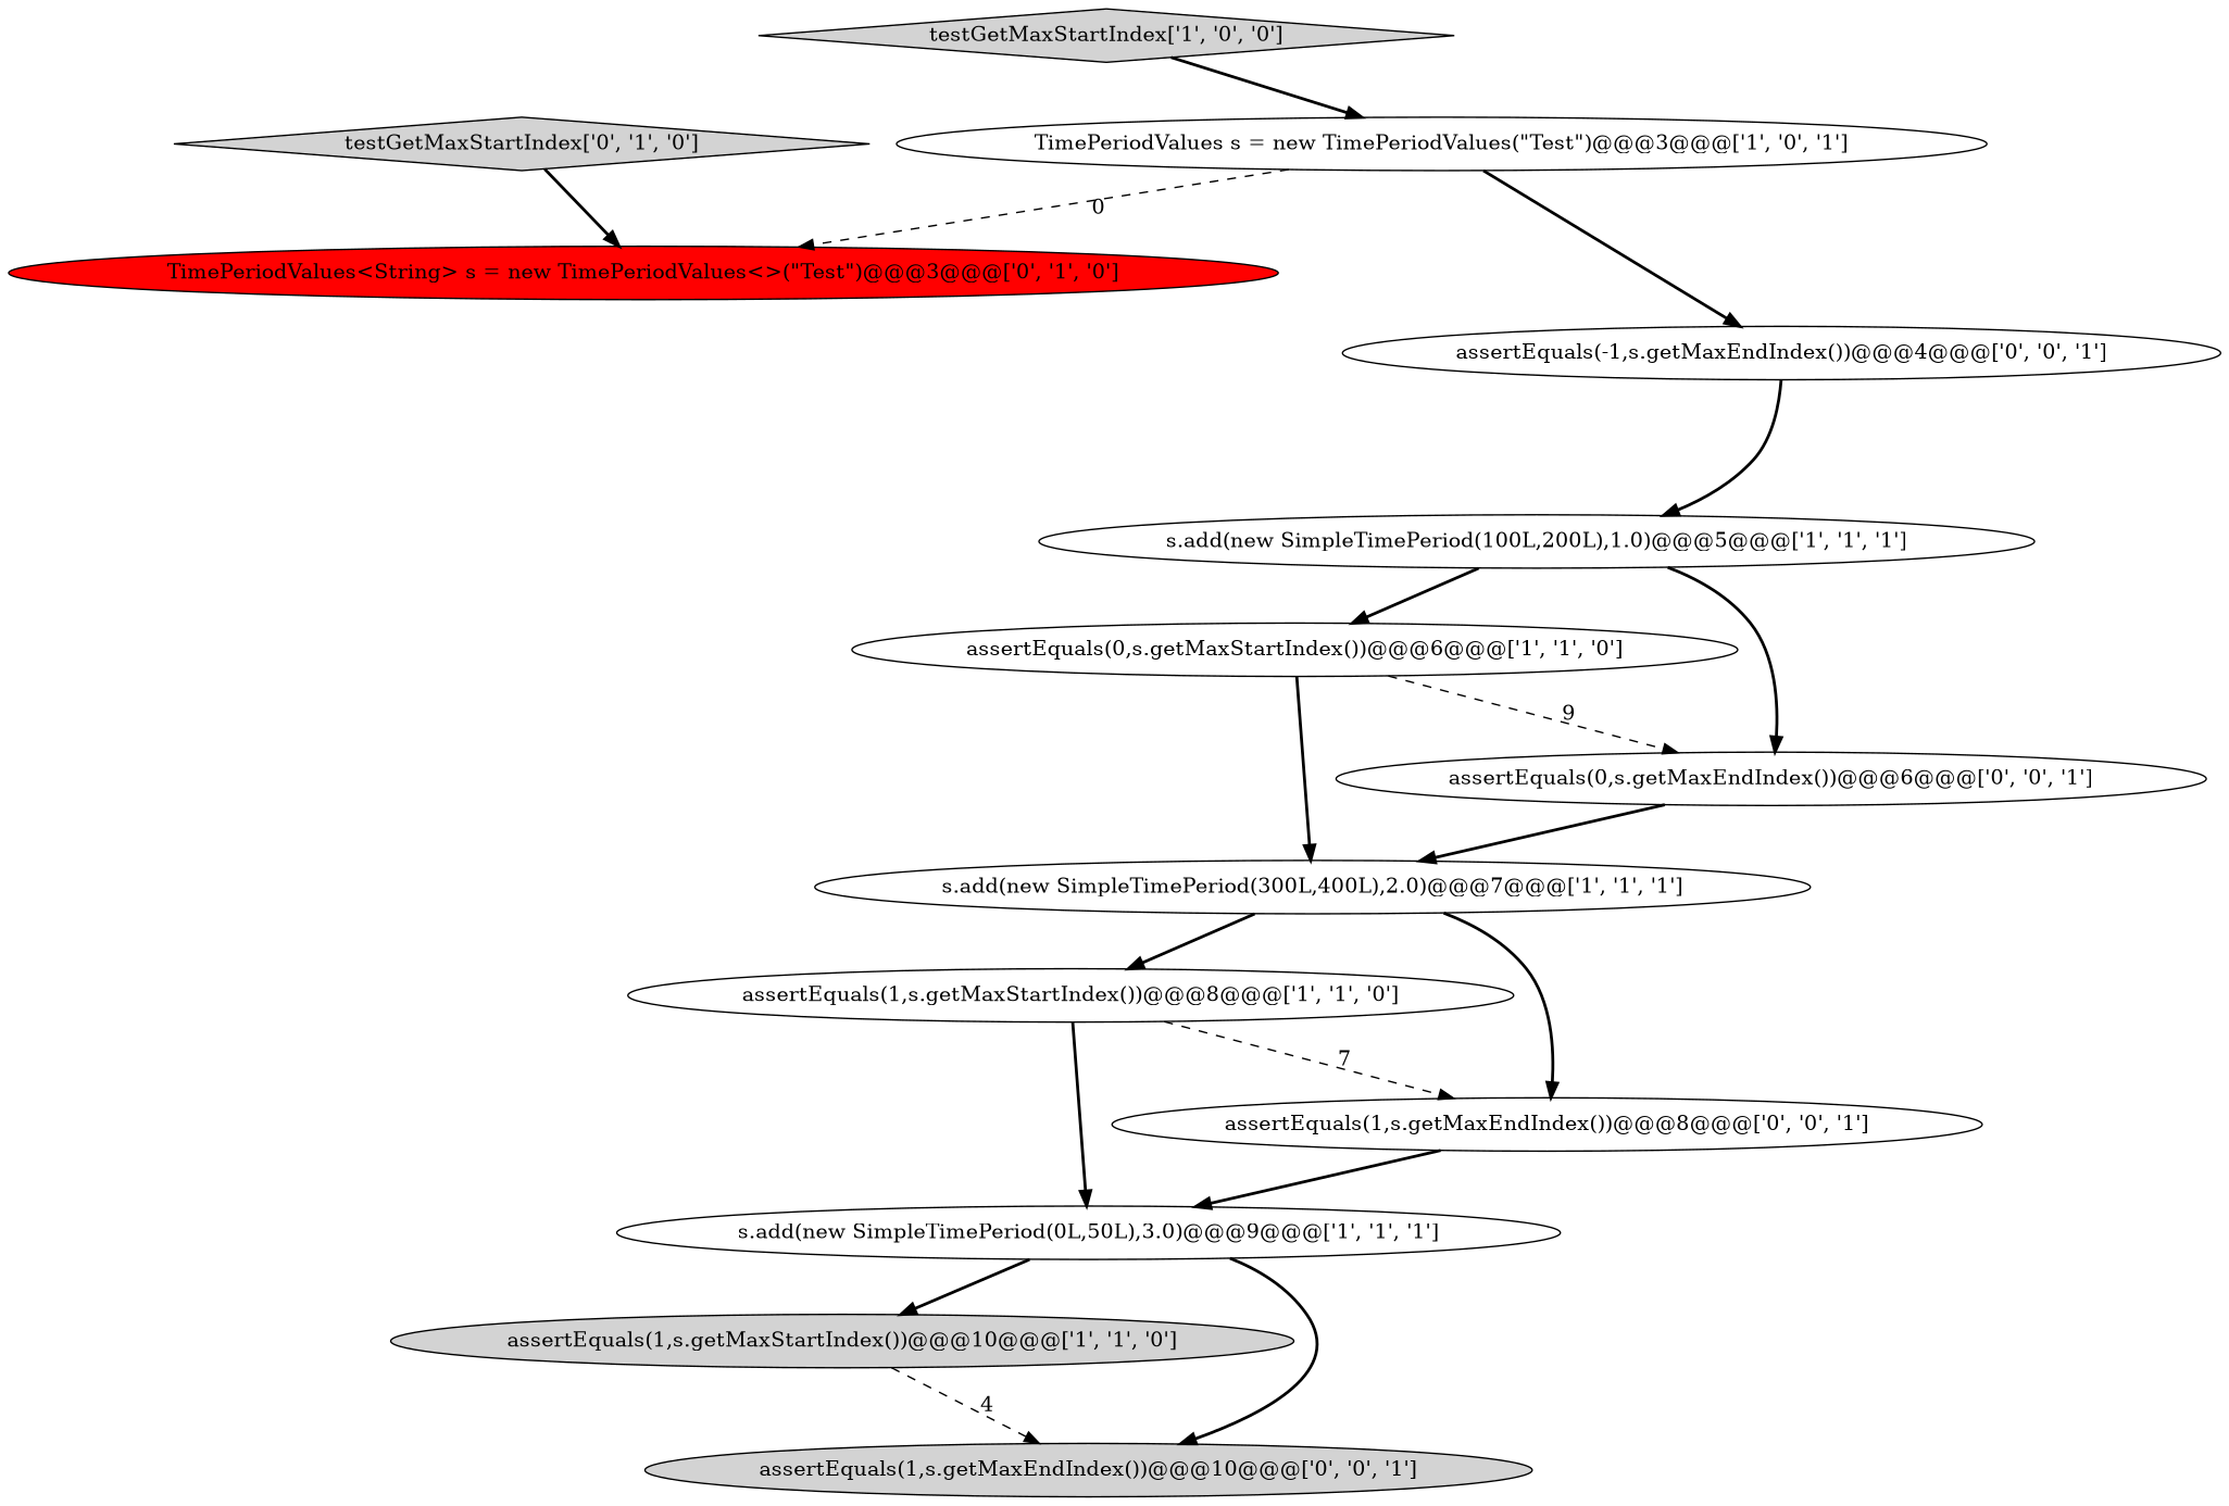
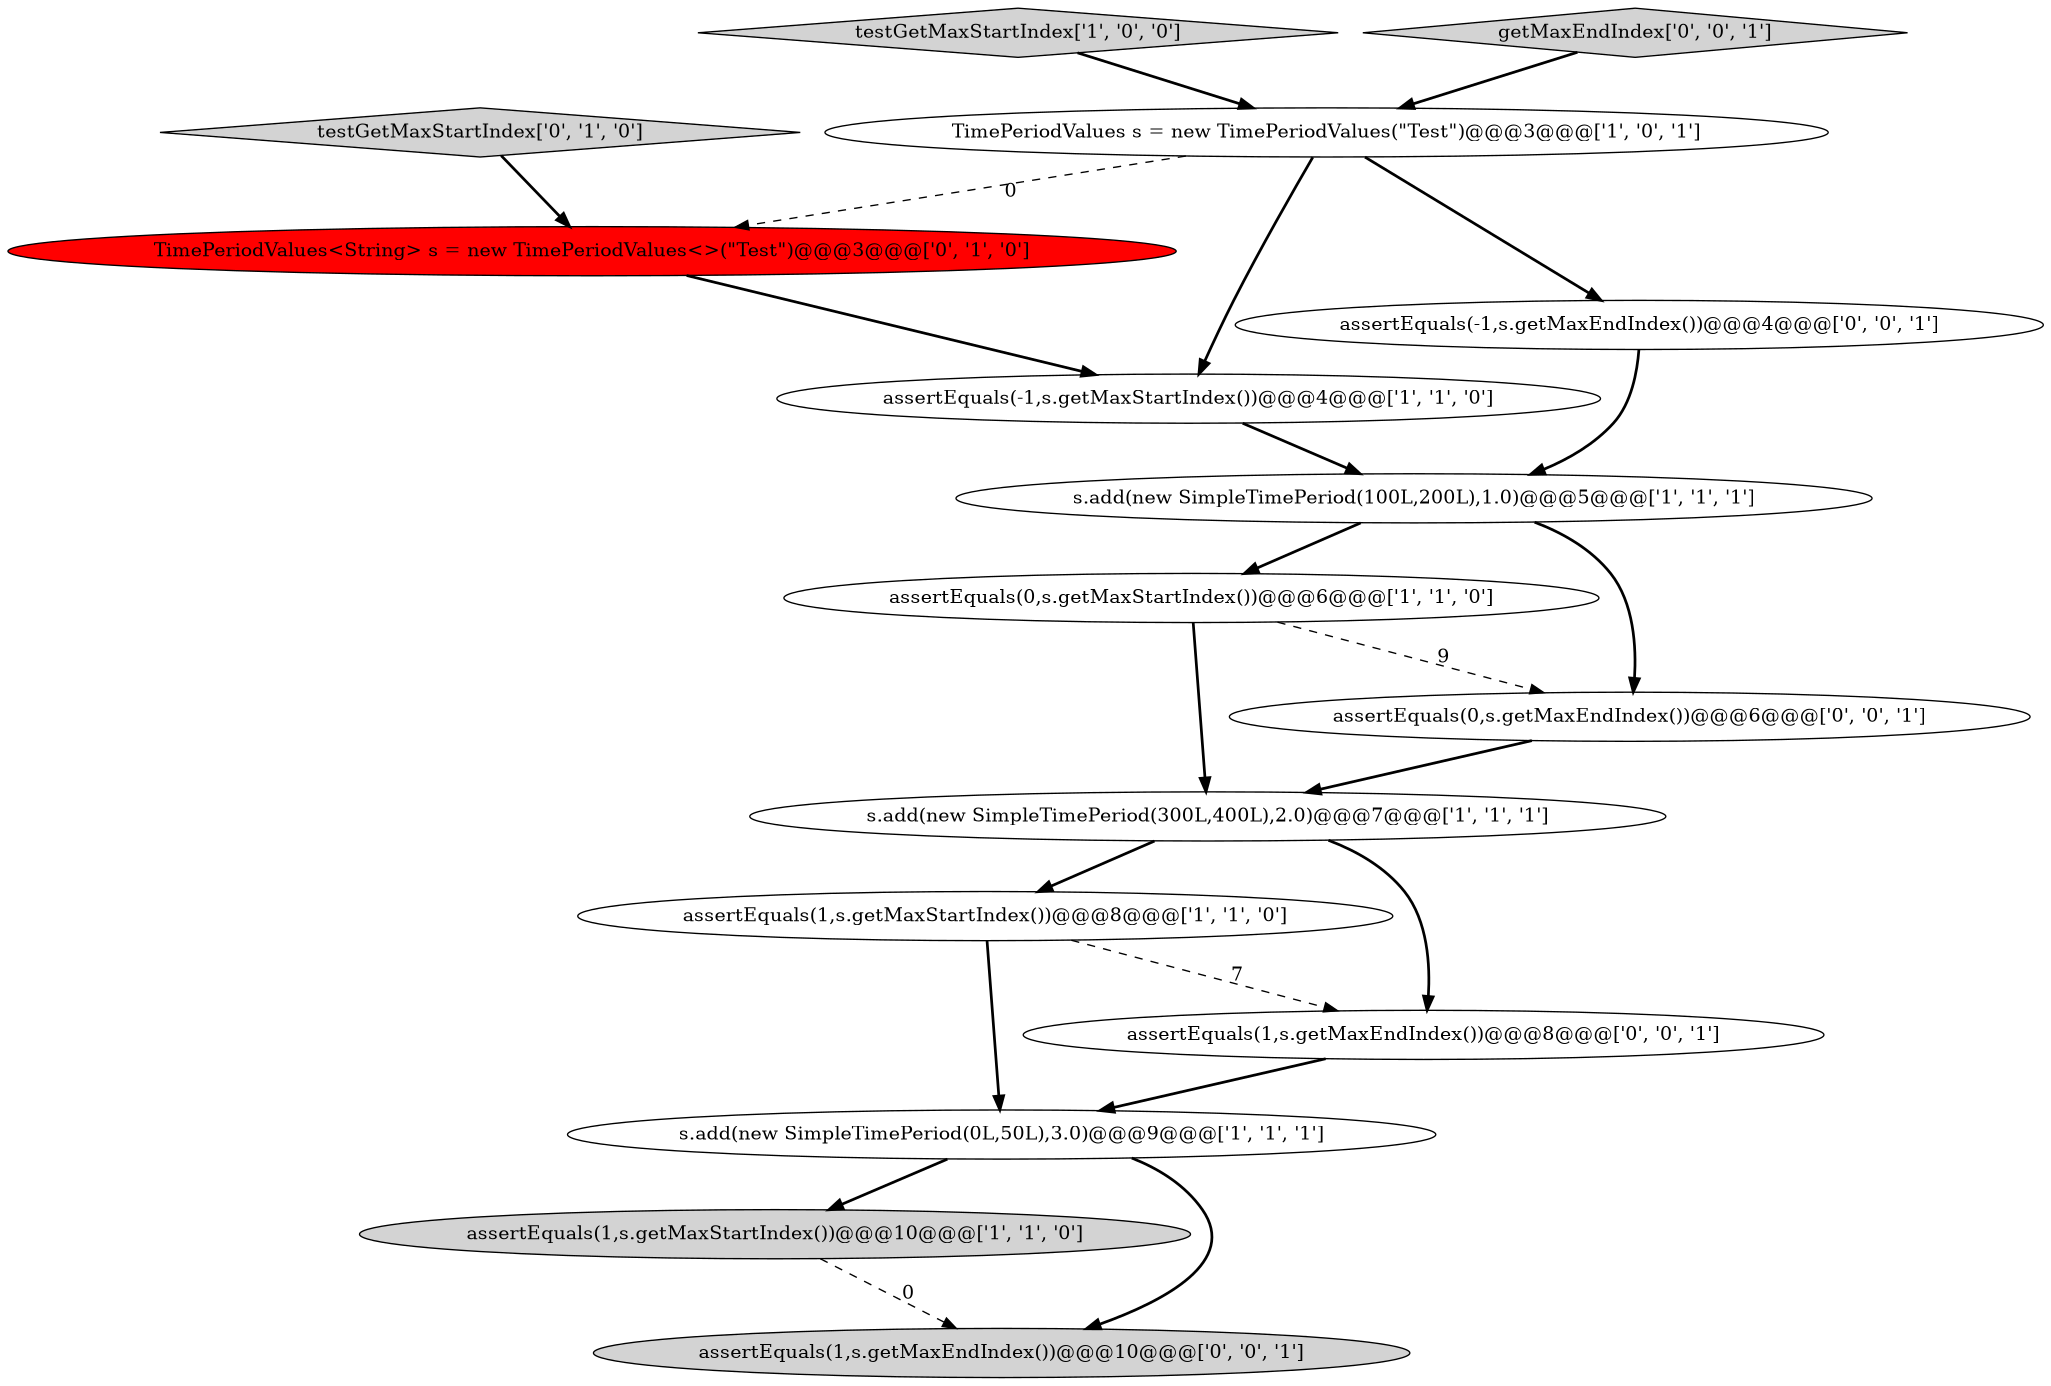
  digraph {
    node [fillcolor=white shape=ellipse style=filled]
    edge [style=bold]
    n1 [label="s.add(new SimpleTimePeriod(0L,50L),3.0)@@@9@@@['1', '1', '1']"]
    n2 [fillcolor=lightgray label="assertEquals(1,s.getMaxStartIndex())@@@10@@@['1', '1', '0']"]
    n3 [fillcolor=lightgray label="assertEquals(1,s.getMaxEndIndex())@@@10@@@['0', '0', '1']"]
    n4 [label="assertEquals(1,s.getMaxStartIndex())@@@8@@@['1', '1', '0']"]
    n5 [label="assertEquals(1,s.getMaxEndIndex())@@@8@@@['0', '0', '1']"]
    n6 [label="assertEquals(0,s.getMaxStartIndex())@@@6@@@['1', '1', '0']"]
    n7 [label="assertEquals(0,s.getMaxEndIndex())@@@6@@@['0', '0', '1']"]
    n8 [label="s.add(new SimpleTimePeriod(300L,400L),2.0)@@@7@@@['1', '1', '1']"]
    n9 [fillcolor=lightgray label="testGetMaxStartIndex['1', '0', '0']" shape=diamond]
    n10 [label="TimePeriodValues s = new TimePeriodValues(\"Test\")@@@3@@@['1', '0', '1']"]
+   n11 [label="assertEquals(-1,s.getMaxStartIndex())@@@4@@@['1', '1', '0']"]
    n12 [label="assertEquals(-1,s.getMaxEndIndex())@@@4@@@['0', '0', '1']"]
    n13 [fillcolor=red label="TimePeriodValues<String> s = new TimePeriodValues<>(\"Test\")@@@3@@@['0', '1', '0']"]
    n14 [label="s.add(new SimpleTimePeriod(100L,200L),1.0)@@@5@@@['1', '1', '1']"]
+   n15 [fillcolor=lightgray label="getMaxEndIndex['0', '0', '1']" shape=diamond]
    n16 [fillcolor=lightgray label="testGetMaxStartIndex['0', '1', '0']" shape=diamond]
    n1 -> n2
    n1 -> n3
-   n2 -> n3 [label=4 style=dashed]
+   n2 -> n3 [label=0 style=dashed]
    n4 -> n1
    n4 -> n5 [label=7 style=dashed]
    n5 -> n1
    n6 -> n7 [label=9 style=dashed]
    n6 -> n8
    n7 -> n8
    n8 -> n4
    n8 -> n5
    n9 -> n10
+   n10 -> n11
    n10 -> n12
    n10 -> n13 [label=0 style=dashed]
+   n11 -> n14
    n12 -> n14
+   n13 -> n11
    n14 -> n6
    n14 -> n7
+   n15 -> n10
    n16 -> n13
  }
